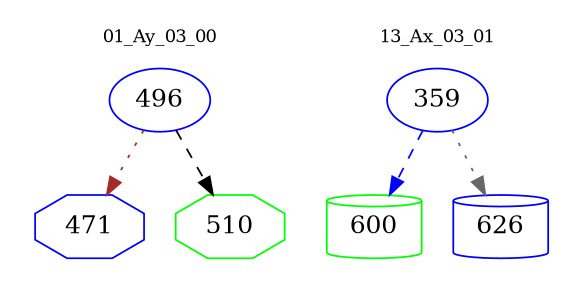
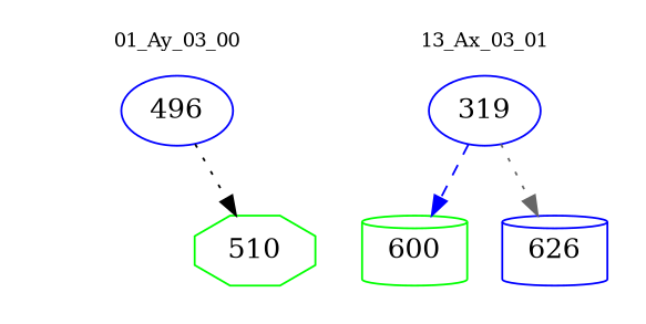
  digraph {
    node [color=blue shape=ellipse]
    edge [style=dotted]
    n1 [label=496]
-   n2 [label=471 shape=octagon]
    n3 [color=green label=510 shape=octagon]
-   n4 [label=359]
+   n4 [label=319]
    n5 [color=green label=600 shape=cylinder]
    n6 [label=626 shape=cylinder]
    subgraph cluster_1 {
      color=white
      fontsize=10
      label="01_Ay_03_00"
      n1
-     n2
      n3
    }
    subgraph cluster_2 {
      color=white
      fontsize=10
      label="13_Ax_03_01"
      n4
      n5
      n6
    }
-   n1 -> n2 [color=brown]
-   n1 -> n3 [color=black style=dashed]
+   n1 -> n3 [color=black]
    n4 -> n5 [color=blue style=dashed]
    n4 -> n6 [color=gray40]
  }
